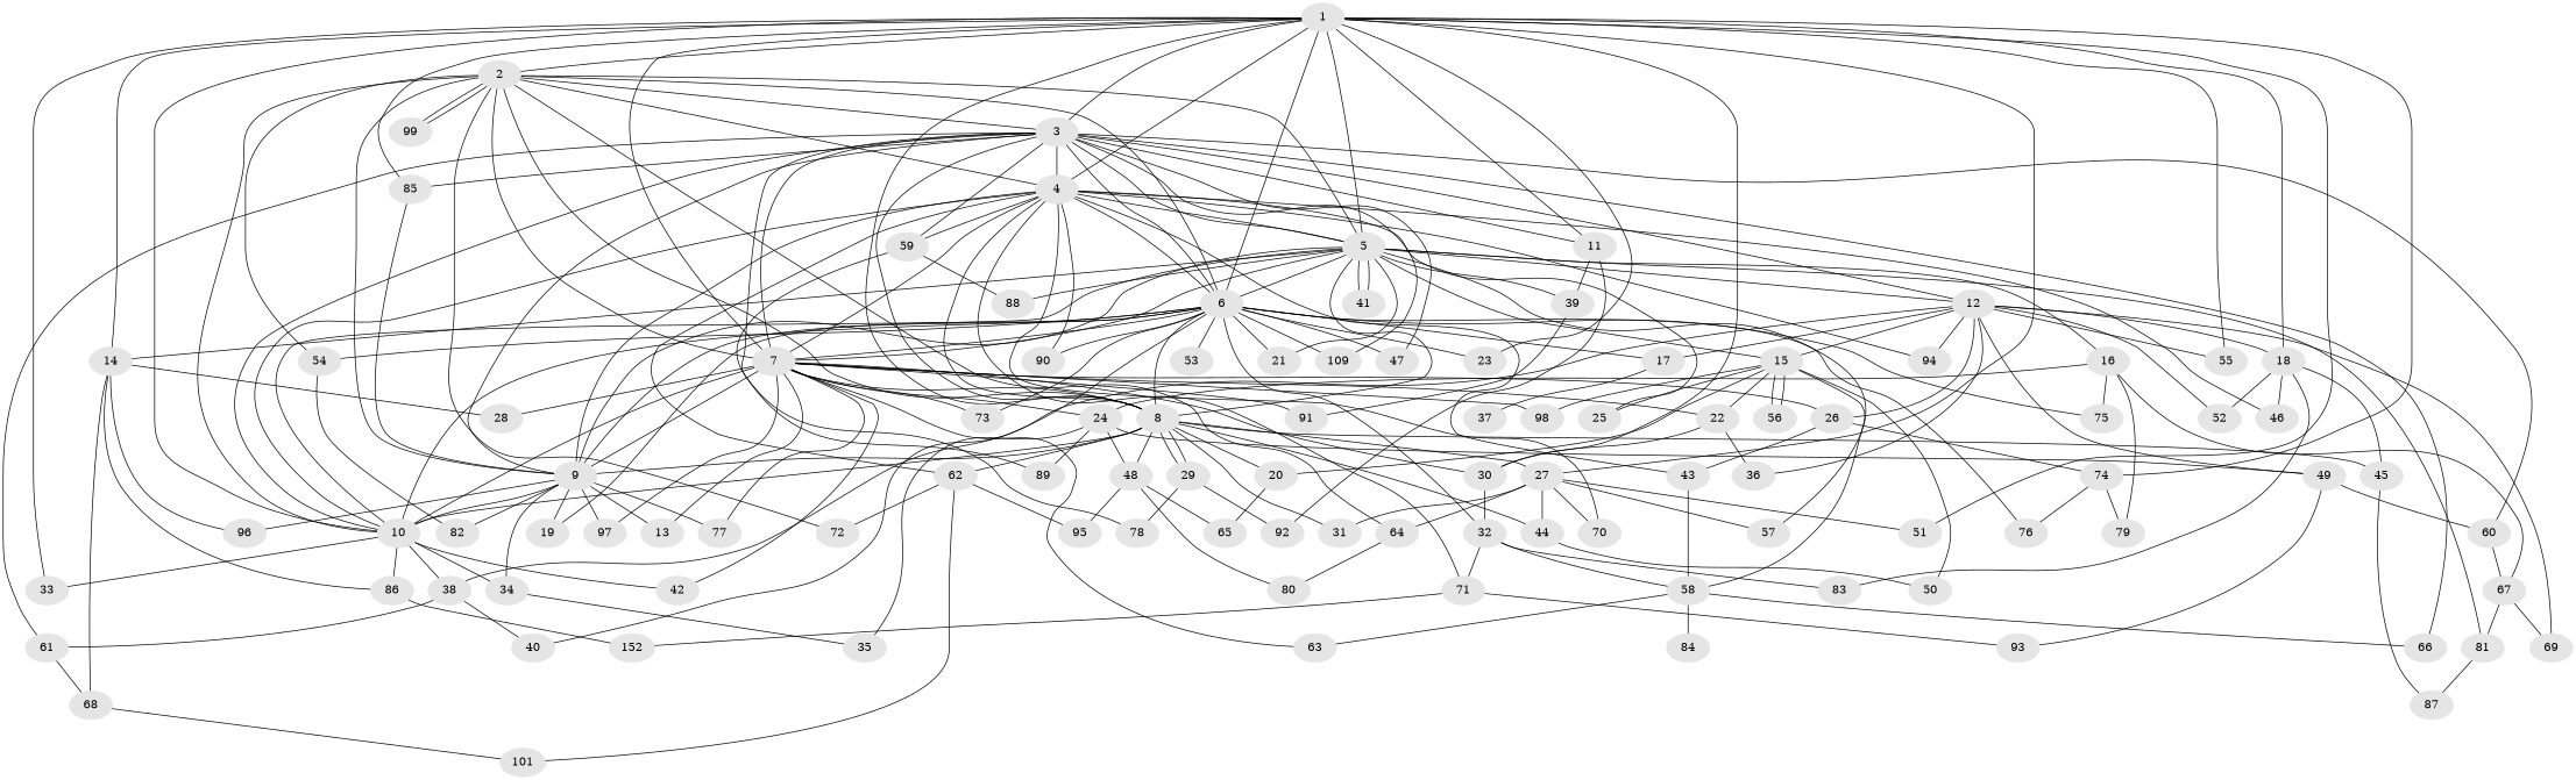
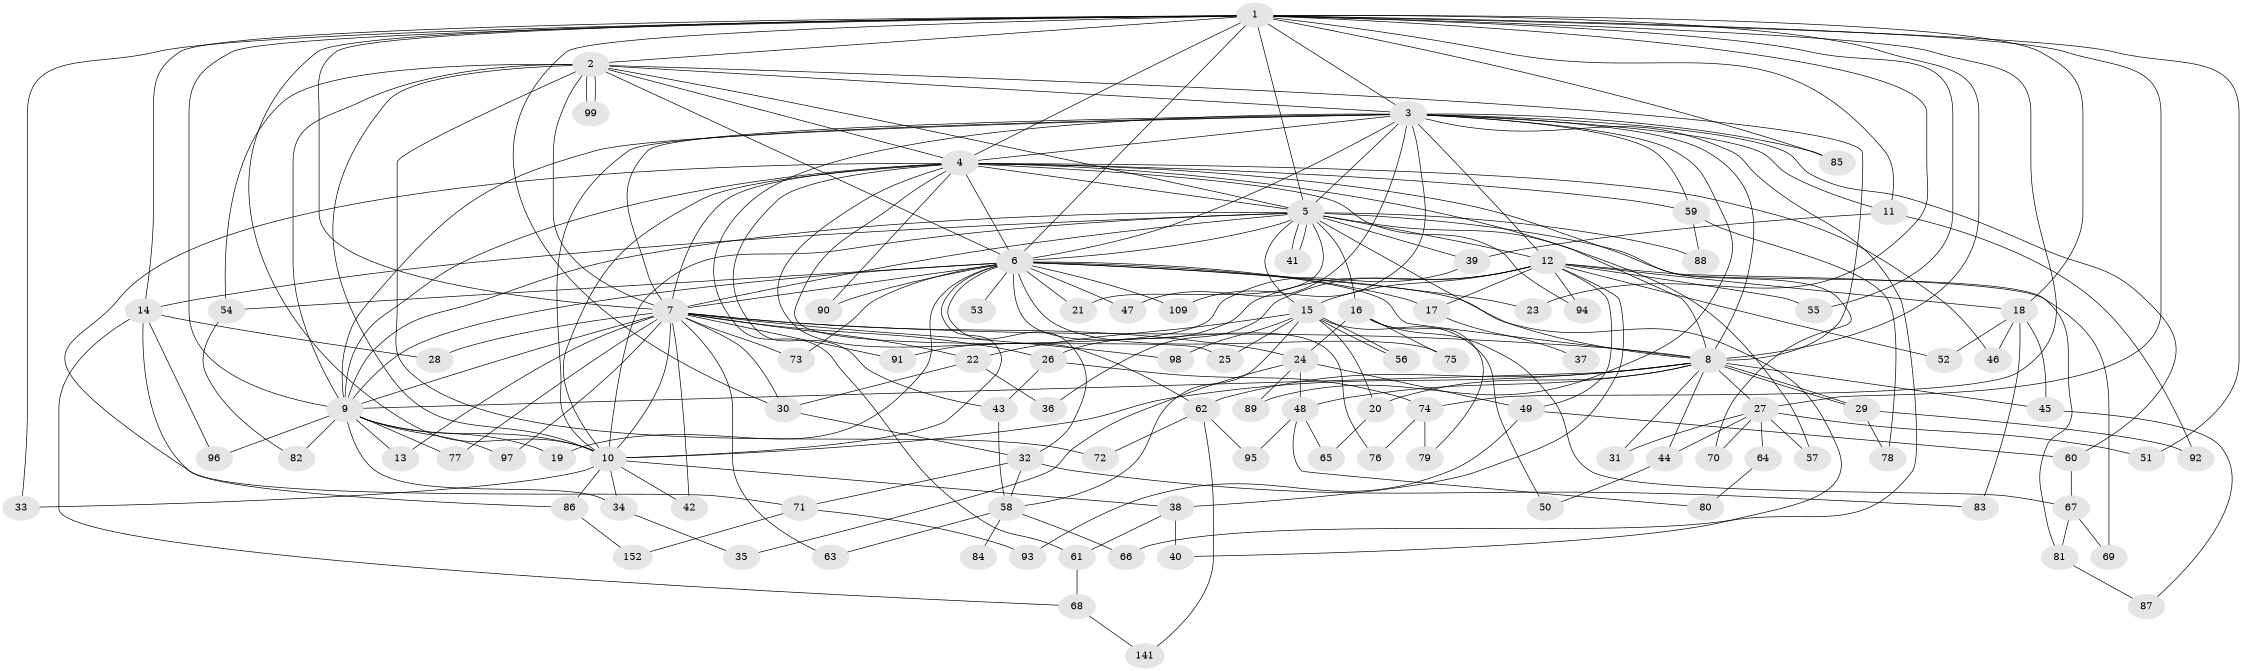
  graph {
    node [color=gray90 style=filled]
    1
    2
    3
    4
    5
    6
    7
    8
    9
    10
    11
    14
    18
    23
    27
    33
    51
    55
    74
    85
    30
    54
    64
    72
    99
    12
    47
    59
    60
    61
    66
    89
    n33 [label=109]
    25
    43
    46
    62
    70
    71
    90
    94
    15
    16
    21
    39
    41
    57
    81
    88
    53
    17
    19
    32
    40
    73
    75
    76
    13
    22
    24
    26
    28
    42
    63
    77
    91
    97
    98
    20
    29
    31
    44
    45
    48
    34
    82
    96
    38
    86
    92
    68
    52
    83
    79
    80
    36
    49
    69
    78
    67
    58
    95
-   101
+   101 [label=141]
    93
    n95 [label=152]
    50
    56
    87
    37
    35
    65
    84
    1 -- 2
    1 -- 3
    1 -- 4
    1 -- 5
    1 -- 6
    1 -- 7
    1 -- 8
-   85 -- 9
+   1 -- 9
    1 -- 10
    1 -- 11
    1 -- 14
    1 -- 18
    1 -- 23
    1 -- 27
    1 -- 33
    1 -- 51
    1 -- 55
    1 -- 74
    1 -- 85
    1 -- 30
    2 -- 3
    2 -- 4
    2 -- 5
    2 -- 6
    2 -- 7
    2 -- 8
    2 -- 9
    2 -- 10
    2 -- 54
-   2 -- 64
    2 -- 72
    2 -- 99
    2 -- 99
    3 -- 4
    3 -- 5
    3 -- 6
    3 -- 7
    3 -- 8
    3 -- 9
    3 -- 10
    3 -- 11
    3 -- 85
    3 -- 12
    3 -- 47
    3 -- 59
    3 -- 60
    3 -- 61
    3 -- 66
    3 -- 89
    3 -- n33
    4 -- 5
    4 -- 6
    4 -- 7
    4 -- 8
    4 -- 9
    4 -- 10
    4 -- 59
    4 -- 25
    4 -- 43
    4 -- 46
    4 -- 62
    4 -- 70
    4 -- 71
    4 -- 90
    4 -- 94
    5 -- 6
    5 -- 7
    5 -- 8
    5 -- 9
    5 -- 10
    5 -- 14
    5 -- 12
    5 -- 15
    5 -- 16
    5 -- 21
    5 -- 39
    5 -- 41
    5 -- 41
    5 -- 57
    5 -- 81
    5 -- 88
    6 -- 7
    6 -- 8
    6 -- 9
    6 -- 10
    6 -- 23
    6 -- 54
    6 -- 47
    6 -- n33
    6 -- 90
    6 -- 21
    6 -- 53
    6 -- 17
    6 -- 19
    6 -- 32
    6 -- 40
    6 -- 73
    6 -- 75
    6 -- 76
    7 -- 8
    7 -- 9
    7 -- 10
    7 -- 30
    7 -- 73
    7 -- 13
    7 -- 22
    7 -- 24
    7 -- 26
    7 -- 28
    7 -- 42
    7 -- 63
    7 -- 77
    7 -- 91
    7 -- 97
    7 -- 98
    8 -- 9
    8 -- 10
    8 -- 27
    8 -- 62
    8 -- 20
    8 -- 29
    8 -- 29
    8 -- 31
    8 -- 44
    8 -- 45
    8 -- 48
    9 -- 10
    9 -- 19
    9 -- 13
    9 -- 77
    9 -- 97
    9 -- 34
    9 -- 82
    9 -- 96
    10 -- 33
    10 -- 42
    10 -- 34
    10 -- 38
    10 -- 86
    11 -- 39
    11 -- 92
    14 -- 28
    14 -- 96
    14 -- 86
    14 -- 68
    18 -- 46
    18 -- 45
    18 -- 52
    18 -- 83
    27 -- 51
    27 -- 64
    27 -- 70
    27 -- 57
    27 -- 31
    27 -- 44
    74 -- 76
    74 -- 79
    30 -- 32
    54 -- 82
    64 -- 80
    12 -- 18
    12 -- 55
    12 -- 94
    12 -- 15
    12 -- 17
    12 -- 26
    12 -- 38
    12 -- 52
    12 -- 36
    12 -- 49
    12 -- 69
    59 -- 88
    59 -- 78
    60 -- 67
    61 -- 68
    43 -- 58
    62 -- 72
    62 -- 95
    62 -- 101
    71 -- 93
    71 -- n95
    15 -- 25
    15 -- 22
    15 -- 98
    15 -- 20
    15 -- 58
    15 -- 50
    15 -- 56
    15 -- 56
    16 -- 75
    16 -- 24
    16 -- 79
    16 -- 67
    39 -- 91
    81 -- 87
    17 -- 37
    32 -- 71
    32 -- 83
    32 -- 58
    22 -- 30
    22 -- 36
    24 -- 89
    24 -- 48
    24 -- 49
    24 -- 35
    26 -- 74
    26 -- 43
    20 -- 65
    29 -- 92
    29 -- 78
    44 -- 50
    45 -- 87
    48 -- 80
    48 -- 95
    48 -- 65
    34 -- 35
    38 -- 61
    38 -- 40
    86 -- n95
    68 -- 101
    49 -- 60
    49 -- 93
    67 -- 81
    67 -- 69
    58 -- 66
    58 -- 63
    58 -- 84
  }
